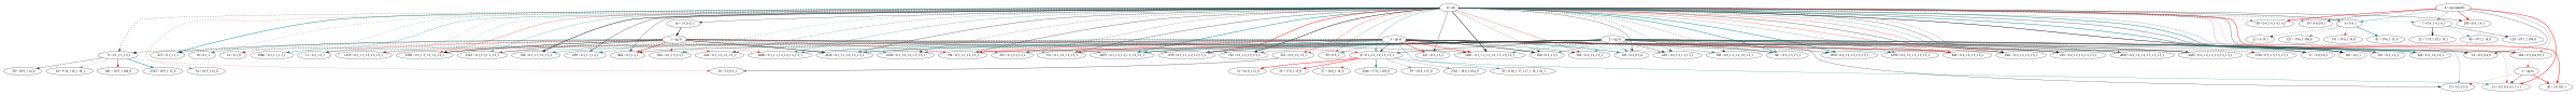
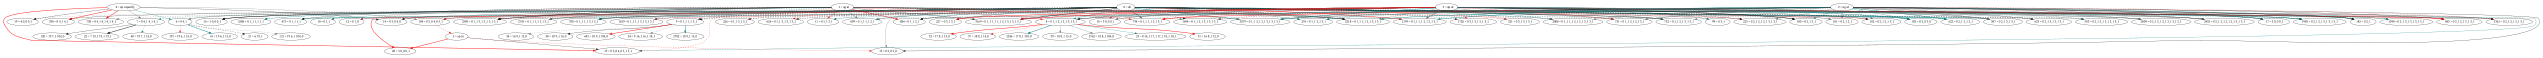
  strict digraph {
    fontname="PT Serif"
    node [fontname="PT Serif"]
    edge [color=gray40 fontname="PT Serif" style=solid]
    "    0 = ob"
    "  387 = 0 2_1 3_1 3_1 "
    " 2435 = 0 2_1 2_1 2_1 2_1 3_1 3_1 "
    "    6 = 0 4_1 "
    "    7 = 0 4_1 4_1 4_1 "
    "    8 = 0 1_1 2_1 2_1 3_1 3_1 "
    "    9 = 0 1_1 1_1 3_1 "
    "   10 = 0 1_1 "
    "   11 = 0 1_1 3_1 "
    "   12 = 0 1_0 "
    "   13 = 0 2_0 5_0 "
    "   14 = 0 3_0 4_0 "
    "   15 = 0 3_0 4_0 5_1 5_1 "
    "   16 = 1 0_0 0_1 "
    "   17 = 2 0_0 0_1 "
    "   18 = 3 0_0 0_1 "
    "   19 = 4 0_0 0_1 "
    "   20 = 5 0_0 0_1 "
    "  794 = 0 1_1 1_1 2_1 3_1 "
    " 1819 = 0 1_1 1_1 3_1 3_1 3_1 "
    " 2588 = 0 1_1 1_1 1_1 "
    " 2589 = 0 1_1 3_1 3_1 3_1 3_1 "
    " 1694 = 0 1_1 2_1 3_1 3_1 3_1 "
    " 2079 = 0 1_1 2_1 2_1 3_1 3_1 3_1 "
    "  290 = 0 4_1 4_1 "
    "  291 = 0 1_1 2_1 3_1 "
    " 1958 = 0 2_1 2_1 3_1 3_1 3_1 "
    " 2218 = 0 1_1 1_1 2_1 3_1 3_1 "
    " 1199 = 0 1_1 1_1 2_1 2_1 3_1 "
    " 2743 = 0 1_1 1_1 1_1 3_1 "
    "  185 = 0 2_1 "
    "  699 = 0 1_1 1_1 2_1 "
    "  700 = 0 1_1 1_1 3_1 3_1 "
    " 1728 = 0 3_1 3_1 3_1 3_1 "
    "  321 = 0 3_1 3_1 3_1 "
    " 1090 = 0 2_1 3_1 3_1 3_1 3_1 "
    "  843 = 0 2_1 2_1 3_1 3_1 "
    " 1361 = 0 2_1 2_1 2_1 3_1 "
    " 2008 = 0 1_1 1_1 2_1 2_1 3_1 3_1 "
    "  473 = 0 1_1 1_1 "
    "  730 = 0 4_1 4_1 4_1 4_1 "
    "  731 = 0 1_1 2_1 2_1 3_1 "
    "  732 = 0 1_1 2_1 3_1 3_1 "
    "  225 = 0 2_1 2_1 2_1 3_1 3_1 "
    "  226 = 0 1_1 3_1 3_1 "
    "   99 = 0 3_1 "
    "  100 = 0 2_1 3_1 "
    "  101 = 0 2_1 2_1 "
    "  102 = 0 2_1 2_1 3_1 "
    "  103 = 0 2_0 3_0 "
    "  104 = 0 3_0 4_0 5_1 "
    "  227 = 0 3_1 3_1 "
    " 3169 = 0 1_1 1_1 1_1 2_1 3_1 3_1 3_1 "
    "  622 = 0 2_1 2_1 2_1 "
    "  623 = 0 2_1 3_1 3_1 3_1 "
    "  624 = 0 1_1 3_1 3_1 3_1 "
    "  884 = 0 1_1 2_1 "
    "  503 = 0 2_1 2_1 2_1 2_1 3_1 "
    " 2809 = 0 2_1 2_1 2_1 3_1 3_1 3_1 "
    "   41 = 19 6_1 15_0 "
    "   21 = 6 19_1 "
    "  121 = 19 6_1 104_0 "
    "  191 = 19 6_1 14_0 "
    "   40 = 19 7_1 14_0 "
    "  120 = 19 7_1 104_0 "
    "   22 = 7 19_1 19_1 19_1 "
    "   32 = 17 8_1 13_0 "
    "   37 = 18 8_1 14_0 "
    " 2246 = 17 8_1 103_0 "
    "   39 = 18 8_1 15_0 "
    " 2762 = 18 8_1 104_0 "
    "   23 = 8 16_1 17_1 17_1 18_1 18_1 "
    "   31 = 16 8_1 12_0 "
    "   34 = 16 9_1 12_0 "
    "   38 = 18 9_1 14_0 "
    "  681 = 18 9_1 104_0 "
    "   24 = 9 16_1 16_1 18_1 "
    " 2782 = 18 9_1 15_0 "
    "    5 = ap in"
    "    4 = ap capacity"
    "    1 = ag at"
    "    2 = ug at"
    "    3 = ap at"
    "    0 = ob" -> "  387 = 0 2_1 3_1 3_1 " [color=teal style=bold]
    "    0 = ob" -> " 2435 = 0 2_1 2_1 2_1 2_1 3_1 3_1 " [color=black]
    "    0 = ob" -> "    6 = 0 4_1 " [style=bold]
    "    0 = ob" -> "    7 = 0 4_1 4_1 4_1 " [color=teal style=dashed]
    "    0 = ob" -> "    8 = 0 1_1 2_1 2_1 3_1 3_1 " [color=teal]
    "    0 = ob" -> "    9 = 0 1_1 1_1 3_1 " [color=black style=dashed]
    "    0 = ob" -> "   10 = 0 1_1 " [style=dashed]
    "    0 = ob" -> "   11 = 0 1_1 3_1 " [style=dashed]
    "    0 = ob" -> "   12 = 0 1_0 " [color=teal style=dashed]
    "    0 = ob" -> "   13 = 0 2_0 5_0 "
    "    0 = ob" -> "   14 = 0 3_0 4_0 "
    "    0 = ob" -> "   15 = 0 3_0 4_0 5_1 5_1 " [color=red style=dashed]
    "    0 = ob" -> "   16 = 1 0_0 0_1 " [color=black]
    "    0 = ob" -> "   17 = 2 0_0 0_1 " [color=black style=bold]
    "    0 = ob" -> "   18 = 3 0_0 0_1 " [color=red style=dashed]
    "    0 = ob" -> "   19 = 4 0_0 0_1 " [style=dashed]
    "    0 = ob" -> "   20 = 5 0_0 0_1 " [color=red style=bold]
    "    0 = ob" -> "  794 = 0 1_1 1_1 2_1 3_1 " [style=bold]
    "    0 = ob" -> " 1819 = 0 1_1 1_1 3_1 3_1 3_1 " [color=teal style=dashed]
    "    0 = ob" -> " 2588 = 0 1_1 1_1 1_1 " [color=teal]
    "    0 = ob" -> " 2589 = 0 1_1 3_1 3_1 3_1 3_1 " [color=red]
    "    0 = ob" -> " 1694 = 0 1_1 2_1 3_1 3_1 3_1 " [color=black style=dashed]
    "    0 = ob" -> " 2079 = 0 1_1 2_1 2_1 3_1 3_1 3_1 " [color=teal style=bold]
    "    0 = ob" -> "  290 = 0 4_1 4_1 " [color=black]
    "    0 = ob" -> "  291 = 0 1_1 2_1 3_1 "
    "    0 = ob" -> " 1958 = 0 2_1 2_1 3_1 3_1 3_1 " [color=teal style=bold]
    "    0 = ob" -> " 2218 = 0 1_1 1_1 2_1 3_1 3_1 " [style=bold]
    "    0 = ob" -> " 1199 = 0 1_1 1_1 2_1 2_1 3_1 " [color=red style=bold]
    "    0 = ob" -> " 2743 = 0 1_1 1_1 1_1 3_1 " [color=teal]
    "    0 = ob" -> "  185 = 0 2_1 " [color=teal style=bold]
    "    0 = ob" -> "  699 = 0 1_1 1_1 2_1 " [style=bold]
    "    0 = ob" -> "  700 = 0 1_1 1_1 3_1 3_1 " [color=black style=bold]
    "    0 = ob" -> " 1728 = 0 3_1 3_1 3_1 3_1 " [color=black style=dashed]
    "    0 = ob" -> "  321 = 0 3_1 3_1 3_1 " [color=red]
    "    0 = ob" -> " 1090 = 0 2_1 3_1 3_1 3_1 3_1 "
    "    0 = ob" -> "  843 = 0 2_1 2_1 3_1 3_1 " [color=red]
    "    0 = ob" -> " 1361 = 0 2_1 2_1 2_1 3_1 " [style=bold]
    "    0 = ob" -> " 2008 = 0 1_1 1_1 2_1 2_1 3_1 3_1 " [color=teal]
    "    0 = ob" -> "  473 = 0 1_1 1_1 " [color=teal style=bold]
    "    0 = ob" -> "  730 = 0 4_1 4_1 4_1 4_1 " [style=dashed]
    "    0 = ob" -> "  731 = 0 1_1 2_1 2_1 3_1 " [style=bold]
    "    0 = ob" -> "  732 = 0 1_1 2_1 3_1 3_1 " [color=black style=bold]
    "    0 = ob" -> "  225 = 0 2_1 2_1 2_1 3_1 3_1 " [color=red]
    "    0 = ob" -> "  226 = 0 1_1 3_1 3_1 " [color=teal style=dashed]
    "    0 = ob" -> "   99 = 0 3_1 "
    "    0 = ob" -> "  100 = 0 2_1 3_1 " [color=black style=dashed]
    "    0 = ob" -> "  101 = 0 2_1 2_1 " [style=bold]
    "    0 = ob" -> "  102 = 0 2_1 2_1 3_1 " [color=red]
    "    0 = ob" -> "  103 = 0 2_0 3_0 " [color=black]
    "    0 = ob" -> "  104 = 0 3_0 4_0 5_1 " [style=bold]
    "    0 = ob" -> "  227 = 0 3_1 3_1 " [color=black]
    "    0 = ob" -> " 3169 = 0 1_1 1_1 1_1 2_1 3_1 3_1 3_1 " [color=black style=bold]
    "    0 = ob" -> "  622 = 0 2_1 2_1 2_1 " [color=teal style=bold]
    "    0 = ob" -> "  623 = 0 2_1 3_1 3_1 3_1 " [color=black style=dashed]
    "    0 = ob" -> "  624 = 0 1_1 3_1 3_1 3_1 " [color=black style=dashed]
    "    0 = ob" -> "  884 = 0 1_1 2_1 " [color=black]
    "    0 = ob" -> "  503 = 0 2_1 2_1 2_1 2_1 3_1 " [color=black style=dashed]
    "    0 = ob" -> " 2809 = 0 2_1 2_1 2_1 3_1 3_1 3_1 " [color=teal]
    "    6 = 0 4_1 " -> "   41 = 19 6_1 15_0 " [color=teal style=bold]
    "    6 = 0 4_1 " -> "   21 = 6 19_1 " [color=black style=dashed]
    "    6 = 0 4_1 " -> "  121 = 19 6_1 104_0 " [style=dashed]
    "    6 = 0 4_1 " -> "  191 = 19 6_1 14_0 " [color=red style=dashed]
    "    7 = 0 4_1 4_1 4_1 " -> "   40 = 19 7_1 14_0 " [color=teal style=dashed]
    "    7 = 0 4_1 4_1 4_1 " -> "  120 = 19 7_1 104_0 " [color=black]
    "    7 = 0 4_1 4_1 4_1 " -> "   22 = 7 19_1 19_1 19_1 " [color=black style=bold]
    "    8 = 0 1_1 2_1 2_1 3_1 3_1 " -> "   32 = 17 8_1 13_0 " [color=red style=bold]
    "    8 = 0 1_1 2_1 2_1 3_1 3_1 " -> "   37 = 18 8_1 14_0 " [color=red style=dashed]
    "    8 = 0 1_1 2_1 2_1 3_1 3_1 " -> " 2246 = 17 8_1 103_0 " [color=teal style=bold]
    "    8 = 0 1_1 2_1 2_1 3_1 3_1 " -> "   39 = 18 8_1 15_0 "
    "    8 = 0 1_1 2_1 2_1 3_1 3_1 " -> " 2762 = 18 8_1 104_0 "
    "    8 = 0 1_1 2_1 2_1 3_1 3_1 " -> "   23 = 8 16_1 17_1 17_1 18_1 18_1 " [color=teal]
    "    8 = 0 1_1 2_1 2_1 3_1 3_1 " -> "   31 = 16 8_1 12_0 " [color=red style=bold]
    "    9 = 0 1_1 1_1 3_1 " -> "   34 = 16 9_1 12_0 " [style=dashed]
    "    9 = 0 1_1 1_1 3_1 " -> "   38 = 18 9_1 14_0 " [color=black]
    "    9 = 0 1_1 1_1 3_1 " -> "  681 = 18 9_1 104_0 " [color=red style=bold]
    "    9 = 0 1_1 1_1 3_1 " -> "   24 = 9 16_1 16_1 18_1 " [style=dashed]
    "    9 = 0 1_1 1_1 3_1 " -> " 2782 = 18 9_1 15_0 " [color=teal style=bold]
    "  104 = 0 3_0 4_0 5_1 " -> "    5 = ap in" [color=red style=dashed]
    "    5 = ap in" -> "   13 = 0 2_0 5_0 " [color=red style=dashed]
    "    5 = ap in" -> "   15 = 0 3_0 4_0 5_1 5_1 " [color=black]
    "    5 = ap in" -> "   20 = 5 0_0 0_1 " [color=red style=bold]
    "    4 = ap capacity" -> "    6 = 0 4_1 " [color=teal]
    "    4 = ap capacity" -> "    7 = 0 4_1 4_1 4_1 "
    "    4 = ap capacity" -> "   14 = 0 3_0 4_0 " [color=black]
    "    4 = ap capacity" -> "   15 = 0 3_0 4_0 5_1 5_1 " [color=red style=bold]
    "    4 = ap capacity" -> "   19 = 4 0_0 0_1 " [color=black]
    "    4 = ap capacity" -> "  290 = 0 4_1 4_1 " [color=red style=bold]
    "    4 = ap capacity" -> "  730 = 0 4_1 4_1 4_1 4_1 " [color=red style=bold]
    "    4 = ap capacity" -> "  104 = 0 3_0 4_0 5_1 "
    "    1 = ag at" -> "    8 = 0 1_1 2_1 2_1 3_1 3_1 " [color=red]
    "    1 = ag at" -> "    9 = 0 1_1 1_1 3_1 " [style=dashed]
    "    1 = ag at" -> "   10 = 0 1_1 " [color=teal]
    "    1 = ag at" -> "   11 = 0 1_1 3_1 " [color=red]
    "    1 = ag at" -> "   12 = 0 1_0 " [color=red style=dashed]
-   "   16 = 1 0_0 0_1 " -> "    1 = ag at" [color=black style=bold]
+   "    1 = ag at" -> "   16 = 1 0_0 0_1 " [color=black style=bold]
    "    1 = ag at" -> "  794 = 0 1_1 1_1 2_1 3_1 " [color=red]
    "    1 = ag at" -> " 1819 = 0 1_1 1_1 3_1 3_1 3_1 " [color=teal style=dashed]
    "    1 = ag at" -> " 2588 = 0 1_1 1_1 1_1 " [color=teal style=dashed]
    "    1 = ag at" -> " 2589 = 0 1_1 3_1 3_1 3_1 3_1 " [color=black style=bold]
    "    1 = ag at" -> " 1694 = 0 1_1 2_1 3_1 3_1 3_1 " [color=teal style=dashed]
    "    1 = ag at" -> " 2079 = 0 1_1 2_1 2_1 3_1 3_1 3_1 "
    "    1 = ag at" -> "  291 = 0 1_1 2_1 3_1 " [color=teal style=dashed]
    "    1 = ag at" -> " 2218 = 0 1_1 1_1 2_1 3_1 3_1 " [color=black style=bold]
    "    1 = ag at" -> " 1199 = 0 1_1 1_1 2_1 2_1 3_1 "
    "    1 = ag at" -> " 2743 = 0 1_1 1_1 1_1 3_1 " [style=bold]
    "    1 = ag at" -> "  699 = 0 1_1 1_1 2_1 "
    "    1 = ag at" -> "  700 = 0 1_1 1_1 3_1 3_1 " [color=teal style=dashed]
    "    1 = ag at" -> " 2008 = 0 1_1 1_1 2_1 2_1 3_1 3_1 " [color=red style=dashed]
    "    1 = ag at" -> "  473 = 0 1_1 1_1 " [color=black]
    "    1 = ag at" -> "  731 = 0 1_1 2_1 2_1 3_1 " [style=dashed]
    "    1 = ag at" -> "  732 = 0 1_1 2_1 3_1 3_1 " [color=teal style=dashed]
    "    1 = ag at" -> "  226 = 0 1_1 3_1 3_1 " [color=red style=dashed]
    "    1 = ag at" -> " 3169 = 0 1_1 1_1 1_1 2_1 3_1 3_1 3_1 " [color=black]
    "    1 = ag at" -> "  624 = 0 1_1 3_1 3_1 3_1 " [color=red style=dashed]
    "    1 = ag at" -> "  884 = 0 1_1 2_1 " [color=red style=bold]
    "    2 = ug at" -> "  387 = 0 2_1 3_1 3_1 " [style=bold]
    "    2 = ug at" -> " 2435 = 0 2_1 2_1 2_1 2_1 3_1 3_1 " [color=black]
    "    2 = ug at" -> "    8 = 0 1_1 2_1 2_1 3_1 3_1 " [style=bold]
    "    2 = ug at" -> "   13 = 0 2_0 5_0 " [color=black]
    "    2 = ug at" -> "   17 = 2 0_0 0_1 " [color=teal]
    "    2 = ug at" -> "  794 = 0 1_1 1_1 2_1 3_1 " [color=red style=bold]
    "    2 = ug at" -> " 1694 = 0 1_1 2_1 3_1 3_1 3_1 " [color=red style=dashed]
    "    2 = ug at" -> " 2079 = 0 1_1 2_1 2_1 3_1 3_1 3_1 " [style=bold]
    "    2 = ug at" -> "  291 = 0 1_1 2_1 3_1 " [color=teal]
    "    2 = ug at" -> " 1958 = 0 2_1 2_1 3_1 3_1 3_1 " [color=black]
    "    2 = ug at" -> " 2218 = 0 1_1 1_1 2_1 3_1 3_1 " [color=teal style=bold]
    "    2 = ug at" -> " 1199 = 0 1_1 1_1 2_1 2_1 3_1 " [color=teal style=bold]
    "    2 = ug at" -> "  185 = 0 2_1 " [color=black style=bold]
    "    2 = ug at" -> "  699 = 0 1_1 1_1 2_1 " [color=teal style=dashed]
    "    2 = ug at" -> " 1090 = 0 2_1 3_1 3_1 3_1 3_1 " [color=teal]
    "    2 = ug at" -> "  843 = 0 2_1 2_1 3_1 3_1 " [color=black]
    "    2 = ug at" -> " 1361 = 0 2_1 2_1 2_1 3_1 " [color=red style=dashed]
    "    2 = ug at" -> " 2008 = 0 1_1 1_1 2_1 2_1 3_1 3_1 "
    "    2 = ug at" -> "  731 = 0 1_1 2_1 2_1 3_1 " [style=bold]
    "    2 = ug at" -> "  732 = 0 1_1 2_1 3_1 3_1 " [style=dashed]
    "    2 = ug at" -> "  225 = 0 2_1 2_1 2_1 3_1 3_1 "
    "    2 = ug at" -> "  100 = 0 2_1 3_1 " [color=teal]
    "    2 = ug at" -> "  101 = 0 2_1 2_1 " [style=bold]
    "    2 = ug at" -> "  102 = 0 2_1 2_1 3_1 " [color=teal style=dashed]
    "    2 = ug at" -> "  103 = 0 2_0 3_0 " [color=teal]
    "    2 = ug at" -> " 3169 = 0 1_1 1_1 1_1 2_1 3_1 3_1 3_1 " [color=teal]
    "    2 = ug at" -> "  622 = 0 2_1 2_1 2_1 " [color=teal style=bold]
    "    2 = ug at" -> "  623 = 0 2_1 3_1 3_1 3_1 " [color=black]
    "    2 = ug at" -> "  884 = 0 1_1 2_1 " [color=black]
    "    2 = ug at" -> "  503 = 0 2_1 2_1 2_1 2_1 3_1 "
    "    2 = ug at" -> " 2809 = 0 2_1 2_1 2_1 3_1 3_1 3_1 "
    "    3 = ap at" -> "  387 = 0 2_1 3_1 3_1 " [style=bold]
    "    3 = ap at" -> " 2435 = 0 2_1 2_1 2_1 2_1 3_1 3_1 " [style=bold]
    "    3 = ap at" -> "    8 = 0 1_1 2_1 2_1 3_1 3_1 " [color=black]
    "    3 = ap at" -> "    9 = 0 1_1 1_1 3_1 " [color=black style=dashed]
    "    3 = ap at" -> "   11 = 0 1_1 3_1 " [color=teal]
    "    3 = ap at" -> "   14 = 0 3_0 4_0 " [color=black]
    "    3 = ap at" -> "   15 = 0 3_0 4_0 5_1 5_1 " [color=teal]
-   "  321 = 0 3_1 3_1 3_1 " -> "   18 = 3 0_0 0_1 " [style=bold]
+   "    3 = ap at" -> "   18 = 3 0_0 0_1 " [style=bold]
    "    3 = ap at" -> "  794 = 0 1_1 1_1 2_1 3_1 " [color=red]
    "    3 = ap at" -> " 1819 = 0 1_1 1_1 3_1 3_1 3_1 " [color=red]
    "    3 = ap at" -> " 2589 = 0 1_1 3_1 3_1 3_1 3_1 " [color=black style=dashed]
    "    3 = ap at" -> " 1694 = 0 1_1 2_1 3_1 3_1 3_1 " [color=teal style=dashed]
    "    3 = ap at" -> " 2079 = 0 1_1 2_1 2_1 3_1 3_1 3_1 " [color=teal style=bold]
    "    3 = ap at" -> "  291 = 0 1_1 2_1 3_1 " [color=teal style=dashed]
    "    3 = ap at" -> " 1958 = 0 2_1 2_1 3_1 3_1 3_1 " [color=teal style=dashed]
    "    3 = ap at" -> " 2218 = 0 1_1 1_1 2_1 3_1 3_1 "
    "    3 = ap at" -> " 1199 = 0 1_1 1_1 2_1 2_1 3_1 " [style=bold]
    "    3 = ap at" -> " 2743 = 0 1_1 1_1 1_1 3_1 "
    "    3 = ap at" -> "  700 = 0 1_1 1_1 3_1 3_1 " [color=teal]
    "    3 = ap at" -> " 1728 = 0 3_1 3_1 3_1 3_1 " [color=red style=dashed]
    "    3 = ap at" -> "  321 = 0 3_1 3_1 3_1 " [style=dashed]
    "    3 = ap at" -> " 1090 = 0 2_1 3_1 3_1 3_1 3_1 " [color=teal style=dashed]
    "    3 = ap at" -> "  843 = 0 2_1 2_1 3_1 3_1 " [color=red style=bold]
    "    3 = ap at" -> " 1361 = 0 2_1 2_1 2_1 3_1 " [color=black]
    "    3 = ap at" -> " 2008 = 0 1_1 1_1 2_1 2_1 3_1 3_1 " [color=teal]
    "    3 = ap at" -> "  731 = 0 1_1 2_1 2_1 3_1 " [color=red]
    "    3 = ap at" -> "  732 = 0 1_1 2_1 3_1 3_1 "
    "    3 = ap at" -> "  225 = 0 2_1 2_1 2_1 3_1 3_1 " [color=black]
    "    3 = ap at" -> "  226 = 0 1_1 3_1 3_1 " [style=dashed]
    "    3 = ap at" -> "   99 = 0 3_1 " [color=teal]
    "    3 = ap at" -> "  100 = 0 2_1 3_1 " [color=black style=bold]
    "    3 = ap at" -> "  102 = 0 2_1 2_1 3_1 " [color=black]
    "    3 = ap at" -> "  103 = 0 2_0 3_0 " [color=teal style=bold]
    "    3 = ap at" -> "  104 = 0 3_0 4_0 5_1 " [color=red]
    "    3 = ap at" -> "  227 = 0 3_1 3_1 " [color=red style=bold]
    "    3 = ap at" -> " 3169 = 0 1_1 1_1 1_1 2_1 3_1 3_1 3_1 " [color=red style=bold]
    "    3 = ap at" -> "  623 = 0 2_1 3_1 3_1 3_1 "
    "    3 = ap at" -> "  624 = 0 1_1 3_1 3_1 3_1 " [style=dashed]
    "    3 = ap at" -> "  503 = 0 2_1 2_1 2_1 2_1 3_1 " [color=teal style=dashed]
    "    3 = ap at" -> " 2809 = 0 2_1 2_1 2_1 3_1 3_1 3_1 " [style=bold]
  }
